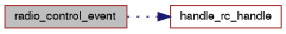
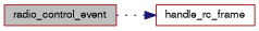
  digraph {
    rankdir=LR
    node [color=brown fontname=FreeSans fontsize=10 shape=record style=filled]
    n1 [fillcolor=grey75 fontcolor=black height=0.2 label=radio_control_event width=0.4]
-   n2 [fillcolor=white height=0.2 label=handle_rc_handle width=0.4]
+   n2 [fillcolor=white height=0.2 label=handle_rc_frame width=0.4]
    n1 -> n2 [color=midnightblue fontname=FreeSans fontsize=10 labelfontname=FreeSans labelfontsize=10 style=dotted]
  }
